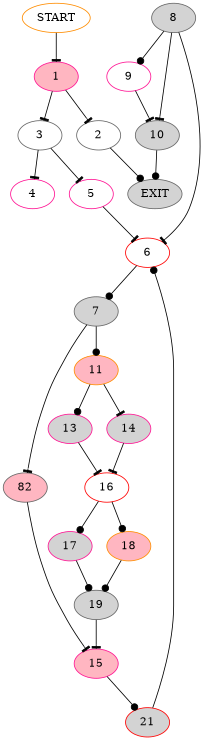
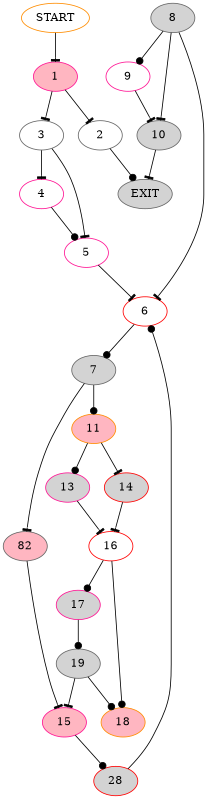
  digraph {
    node [color=gray40 fillcolor=lightgrey style=filled]
    edge [arrowhead=tee]
    n1 [color=darkorange fillcolor=white label=START]
    1 [color=deeppink fillcolor=lightpink]
    2 [fillcolor=white]
    3 [fillcolor=white]
    n5 [label=EXIT]
    4 [color=deeppink fillcolor=white]
    5 [color=deeppink fillcolor=white]
    6 [color=red fillcolor=white]
    7
    11 [color=darkorange fillcolor=lightpink]
    n11 [fillcolor=lightpink label=82]
    8
    9 [color=deeppink fillcolor=white]
    10
    13 [color=deeppink]
-   14 [color=deeppink]
+   14 [color=red]
    15 [color=deeppink fillcolor=lightpink]
    16 [color=red fillcolor=white]
-   21 [color=red]
+   21 [color=red label=28]
    17 [color=deeppink]
    18 [color=darkorange fillcolor=lightpink]
    19
    n1 -> 1
    1 -> 2
    1 -> 3
    2 -> n5 [arrowhead=dot]
    3 -> 4
    3 -> 5
+   4 -> 5 [arrowhead=dot]
    5 -> 6
    6 -> 7 [arrowhead=dot]
    7 -> 11 [arrowhead=dot]
    7 -> n11
    11 -> 13 [arrowhead=dot]
    11 -> 14
    n11 -> 15
    8 -> 6
    8 -> 9 [arrowhead=dot]
    8 -> 10
    9 -> 10
-   10 -> n5 [arrowhead=dot]
+   10 -> n5
    13 -> 16
    14 -> 16
    15 -> 21 [arrowhead=dot]
    16 -> 17 [arrowhead=dot]
    16 -> 18 [arrowhead=dot]
    21 -> 6 [arrowhead=dot]
    17 -> 19 [arrowhead=dot]
-   18 -> 19 [arrowhead=dot]
+   19 -> 18 [arrowhead=dot]
    19 -> 15
  }
